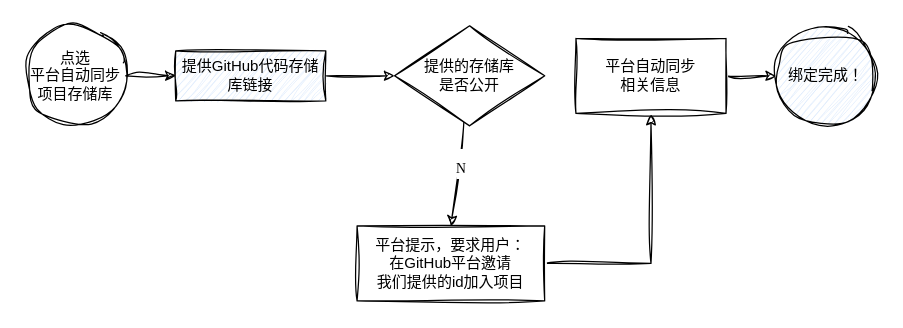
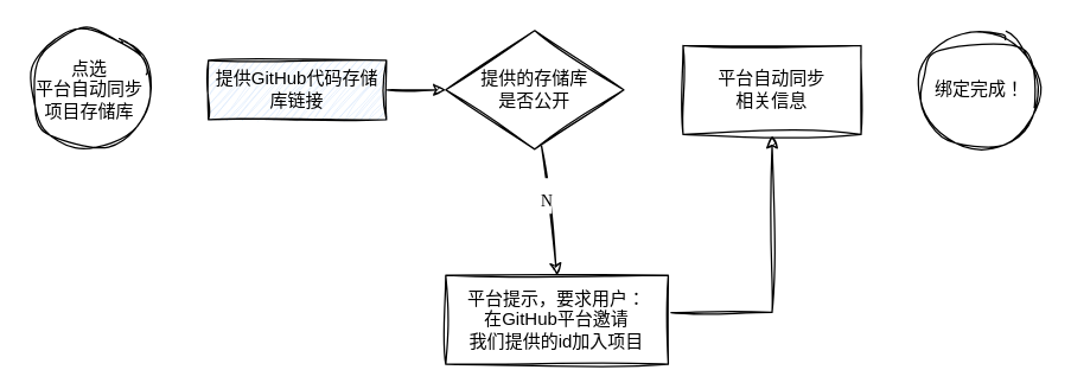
  <mxCell id="0" />
  <mxCell id="1" parent="0" />
- <mxCell id="2" style="edgeStyle=orthogonalEdgeStyle;rounded=0;orthogonalLoop=1;jettySize=auto;html=1;entryX=0;entryY=0.5;entryDx=0;entryDy=0;sketch=1;curveFitting=1;jiggle=2;" parent="1" source="3" target="5" edge="1"><mxGeometry relative="1" as="geometry" /></mxCell>
  <mxCell id="3" value="点选&lt;br&gt;平台自动同步&lt;br&gt;项目存储库" style="ellipse;whiteSpace=wrap;html=1;aspect=fixed;sketch=1;curveFitting=1;jiggle=2;" parent="1" vertex="1"><mxGeometry x="20" y="20" width="80" height="80" as="geometry" /></mxCell>
  <mxCell id="4" style="edgeStyle=orthogonalEdgeStyle;rounded=0;orthogonalLoop=1;jettySize=auto;html=1;entryX=0;entryY=0.5;entryDx=0;entryDy=0;sketch=1;curveFitting=1;jiggle=2;" parent="1" source="5" target="8" edge="1"><mxGeometry relative="1" as="geometry" /></mxCell>
  <mxCell id="5" value="提供GitHub代码存储库链接" style="rounded=0;whiteSpace=wrap;html=1;sketch=1;curveFitting=1;jiggle=2;fillColor=#dae8fc;" parent="1" vertex="1"><mxGeometry x="140" y="40" width="120" height="40" as="geometry" /></mxCell>
  <mxCell id="6" style="edgeStyle=none;sketch=1;hachureGap=4;jiggle=2;curveFitting=1;html=1;entryX=0.5;entryY=0;entryDx=0;entryDy=0;fontFamily=Architects Daughter;fontSource=https%3A%2F%2Ffonts.googleapis.com%2Fcss%3Ffamily%3DArchitects%2BDaughter;fontSize=16;" parent="1" source="8" target="10" edge="1"><mxGeometry relative="1" as="geometry" /></mxCell>
  <mxCell id="7" value="&lt;font style=&quot;font-size: 11px;&quot;&gt;N&lt;/font&gt;" style="edgeLabel;html=1;align=center;verticalAlign=middle;resizable=0;points=[];fontSize=20;fontFamily=Architects Daughter;" parent="6" vertex="1" connectable="0"><mxGeometry x="-0.403" y="1" relative="1" as="geometry"><mxPoint x="-1" y="8" as="offset" /></mxGeometry></mxCell>
- <mxCell id="8" value="提供的存储库&lt;br&gt;是否公开" style="rhombus;whiteSpace=wrap;html=1;sketch=1;curveFitting=1;jiggle=2;" parent="1" vertex="1"><mxGeometry x="315" y="20" width="120" height="80" as="geometry" /></mxCell>
+ <mxCell id="8" value="提供的存储库&lt;br&gt;是否公开" style="rhombus;whiteSpace=wrap;html=1;sketch=1;curveFitting=1;jiggle=2;" parent="1" vertex="1"><mxGeometry x="300" y="20" width="120" height="80" as="geometry" /></mxCell>
  <mxCell id="9" style="edgeStyle=orthogonalEdgeStyle;rounded=0;orthogonalLoop=1;jettySize=auto;html=1;sketch=1;curveFitting=1;jiggle=2;exitX=1;exitY=0.5;exitDx=0;exitDy=0;" parent="1" source="10" edge="1"><mxGeometry relative="1" as="geometry"><Array as="points"><mxPoint x="520" y="210" /><mxPoint x="520" y="91" /></Array><mxPoint x="520" y="91" as="targetPoint" /></mxGeometry></mxCell>
- <mxCell id="10" value="平台提示，要求用户：&lt;br&gt;在GitHub平台邀请&lt;br&gt;我们提供的id加入项目" style="rounded=0;whiteSpace=wrap;html=1;sketch=1;curveFitting=1;jiggle=2;" parent="1" vertex="1"><mxGeometry x="285" y="180" width="150" height="60" as="geometry" /></mxCell>
- <mxCell id="11" style="edgeStyle=orthogonalEdgeStyle;rounded=0;orthogonalLoop=1;jettySize=auto;html=1;entryX=0;entryY=0.5;entryDx=0;entryDy=0;sketch=1;curveFitting=1;jiggle=2;" parent="1" source="12" target="13" edge="1"><mxGeometry relative="1" as="geometry" /></mxCell>
+ <mxCell id="10" value="平台提示，要求用户：&lt;br&gt;在GitHub平台邀请&lt;br&gt;我们提供的id加入项目" style="rounded=0;whiteSpace=wrap;html=1;sketch=1;curveFitting=1;jiggle=2;" parent="1" vertex="1"><mxGeometry x="300" y="185" width="150" height="60" as="geometry" /></mxCell>
  <mxCell id="12" value="平台自动同步&lt;br&gt;相关信息" style="rounded=0;whiteSpace=wrap;html=1;sketch=1;curveFitting=1;jiggle=2;" parent="1" vertex="1"><mxGeometry x="460" y="30" width="120" height="60" as="geometry" /></mxCell>
- <mxCell id="13" value="绑定完成！" style="ellipse;whiteSpace=wrap;html=1;aspect=fixed;sketch=1;curveFitting=1;jiggle=2;fillColor=#dae8fc;" parent="1" vertex="1"><mxGeometry x="620" y="20" width="80" height="80" as="geometry" /></mxCell>
+ <mxCell id="13" value="绑定完成！" style="ellipse;whiteSpace=wrap;html=1;aspect=fixed;sketch=1;curveFitting=1;jiggle=2;" parent="1" vertex="1"><mxGeometry x="620" y="20" width="80" height="80" as="geometry" /></mxCell>
